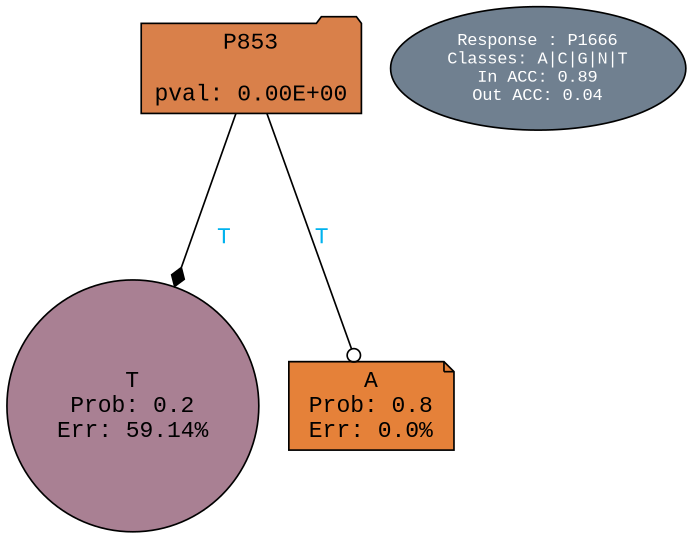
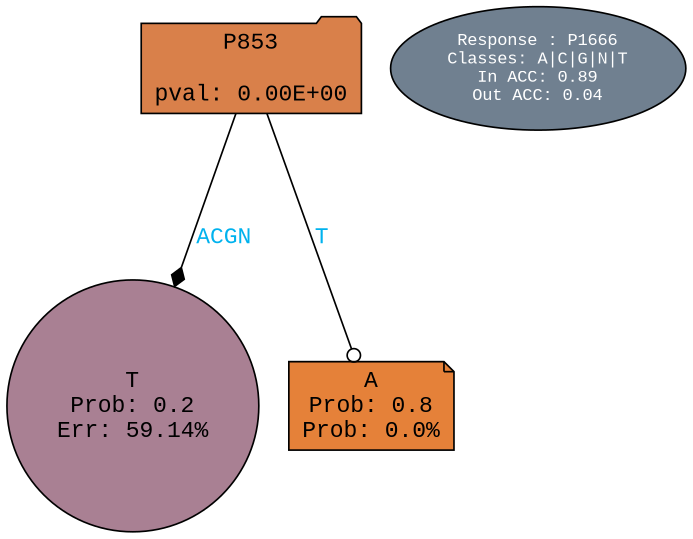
  digraph {
    fontname="Liberation Mono"
    ranksep=equally
    splines=polylines
    node [color=black fontname="Liberation Mono" style="filled, rounded"]
    edge [fontcolor=deepskyblue2 fontname="Liberation Mono"]
    n1 [fillcolor="#a98093" label="T\nProb: 0.2\nErr: 59.14%" shape=circle]
-   n2 [fillcolor="#e58139" label="A\nProb: 0.8\nErr: 0.0%" shape=note]
+   n2 [fillcolor="#e58139" label="A\nProb: 0.8\nProb: 0.0%" shape=note]
    n3 [align=left fillcolor=slategray fontcolor=white fontsize=10 label="Response : P1666\nClasses: A|C|G|N|T\nIn ACC: 0.89\nOut ACC: 0.04\n" shape=ellipse style=filled]
    n4 [fillcolor="#d9804a" label="P853\n\npval: 0.00E+00" shape=folder]
    subgraph sub_1 {
      rank=same
      n1
      n2
    }
    subgraph sub_2 {
      rank=same
      n3
      n4
    }
-   n4 -> n1 [arrowhead=diamond label=T]
+   n4 -> n1 [arrowhead=diamond label=ACGN]
    n4 -> n2 [arrowhead=odot label=T]
  }
